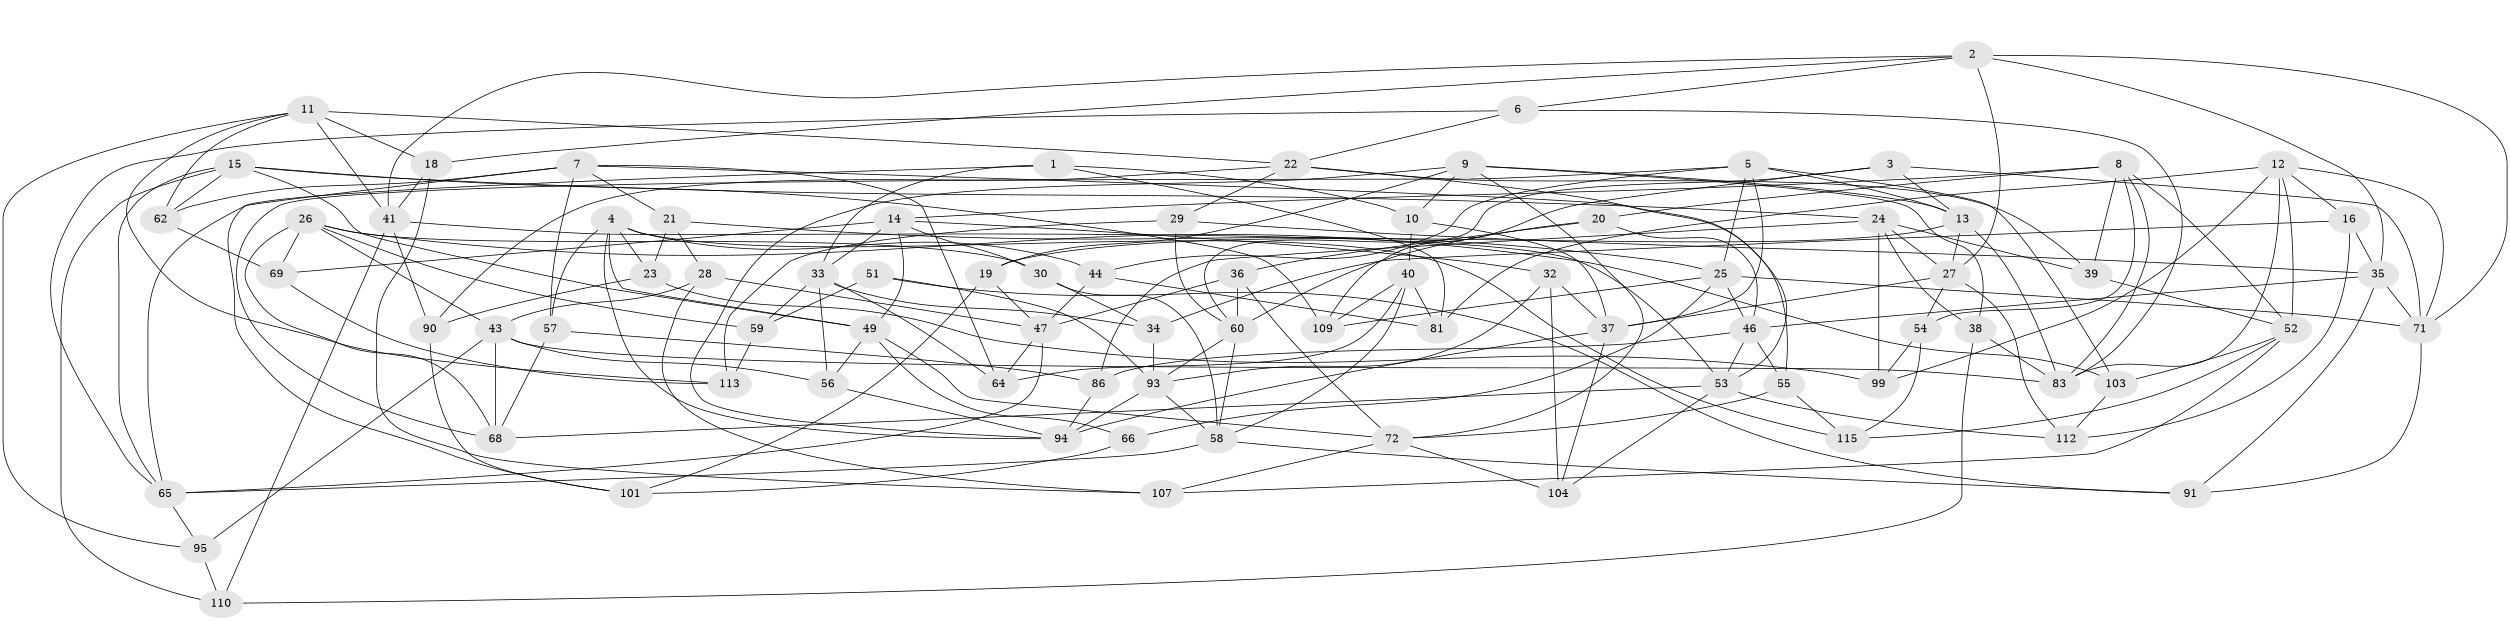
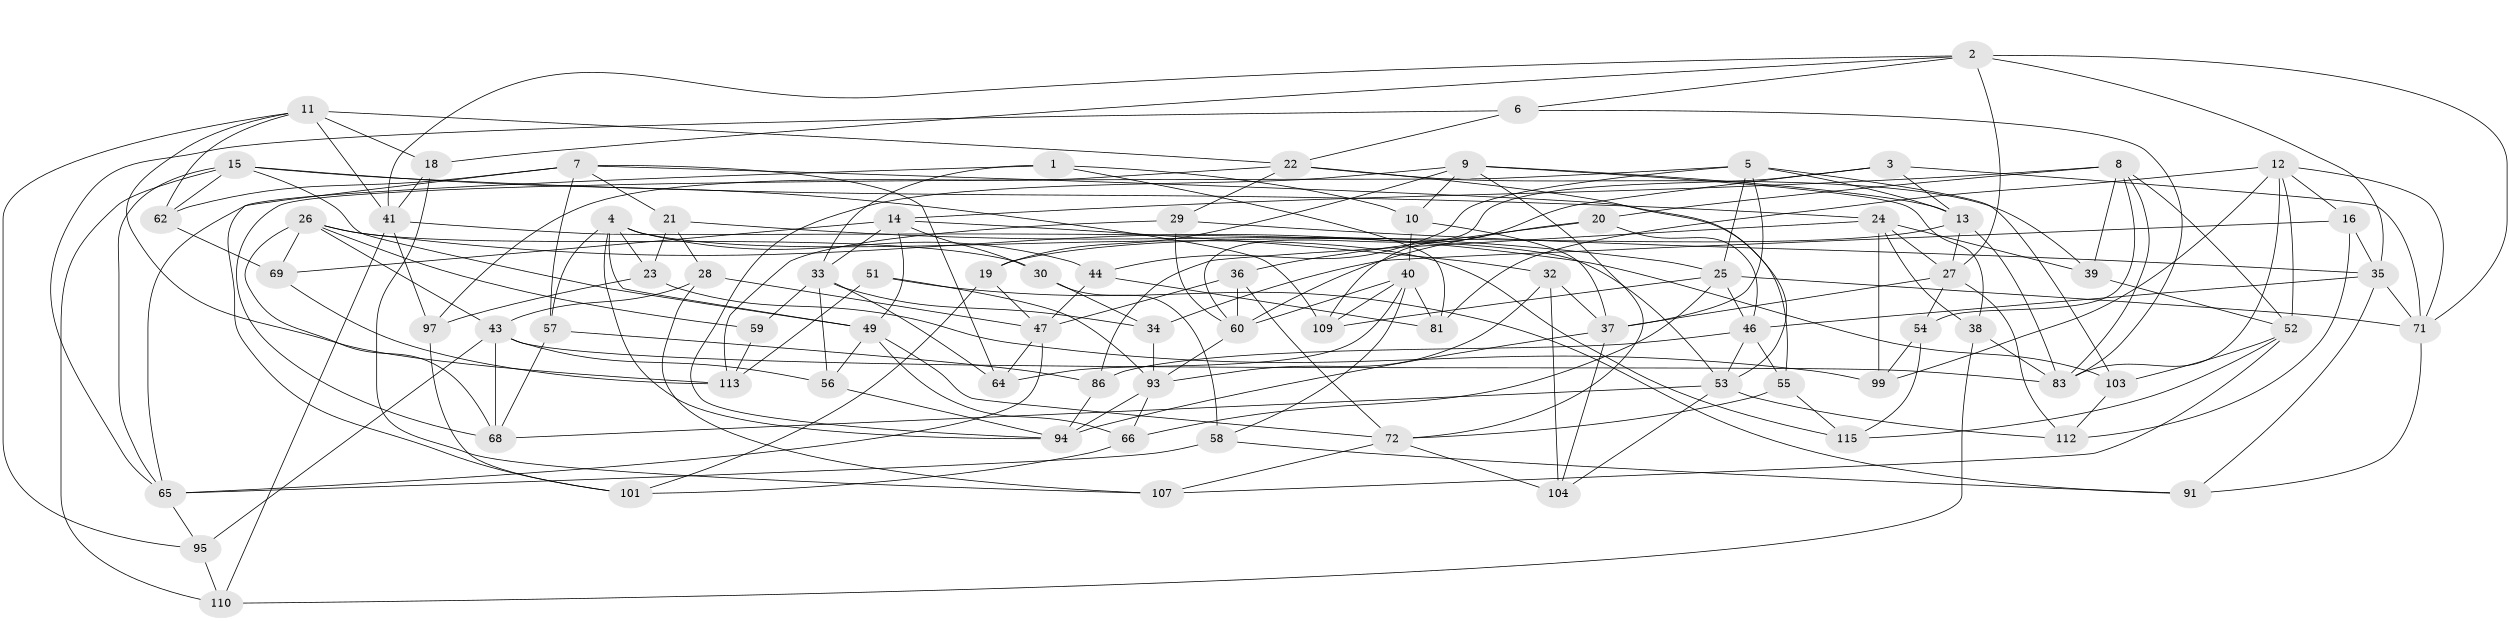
  graph {
    node [color=gray90 style=filled]
    1
    10
    33 [super="+92"]
    65 [super="+70"]
    81
    37 [super="+100"]
    40 [super="+105"]
    64
    34
    59
    56
    95
    2 [super="+75"]
    6
    18
    27 [super="+108"]
    35 [super="+42"]
    41 [super="+82"]
    71 [super="+102"]
    22 [super="+61"]
    83 [super="+97"]
    107
    54
    112
    46 [super="+89"]
    91
    53 [super="+85"]
    110
-   90
+   90 [label=97]
    13 [super="+31"]
    19
    3
    60 [super="+77"]
    109
    n35 [label=93 super="+76"]
    4 [super="+80"]
    23
    44
    49 [super="+114"]
    57
    94 [super="+106"]
    115
    99
    47 [super="+117"]
    72 [super="+116"]
    66
    68 [super="+74"]
    86
    5 [super="+48"]
    25 [super="+50"]
    103
    104
    39
    29
    55
    7 [super="+93"]
    21
    62 [super="+67"]
    101
    28
    69
    8 [super="+17"]
    14 [super="+98"]
    20
    52 [super="+87"]
    30
    32
    36
    9 [super="+79"]
    38
    58
    11 [super="+111"]
    113
    12 [super="+45"]
    16
    15 [super="+78"]
    24 [super="+88"]
    43 [super="+84"]
    26 [super="+96"]
    51
    1 -- 10
    1 -- 33
    1 -- 65
    1 -- 81
    10 -- 37
    10 -- 40
    33 -- 64
    33 -- 34
    33 -- 59
    33 -- 56
    65 -- 95
    37 -- 94
    37 -- 104
    40 -- 81
    40 -- 64
-   58 -- 60
+   40 -- 60
    40 -- 109
    40 -- 58
    34 -- n35
    59 -- 113
    56 -- 94
    95 -- 110
    2 -- 6
    2 -- 18
    2 -- 27
    2 -- 35
    2 -- 41
    2 -- 71
    6 -- 65
    6 -- 22
    6 -- 83
    18 -- 41
    18 -- 107
    27 -- 37
    27 -- 54
    27 -- 112
    35 -- 71
    35 -- 46
    35 -- 91
    41 -- 53
    41 -- 110
    41 -- 90
    71 -- 91
    22 -- 90
    22 -- 39
    22 -- 29
    22 -- 55
    54 -- 115
    54 -- 99
    46 -- 53
    46 -- 86
    46 -- 55
    53 -- 112
    53 -- 68
    53 -- 104
    90 -- 101
    13 -- 27
    13 -- 83
    13 -- 19
    19 -- 47
    19 -- 101
    3 -- 71
    3 -- 13
    3 -- 60
    3 -- 109
    60 -- n35
    n35 -- 94
-   n35 -- 58
+   n35 -- 66
    4 -- 23
    4 -- 44
    4 -- 49
    4 -- 57
    4 -- 94
    4 -- 115
    23 -- 90
    23 -- 99
    44 -- 81
    44 -- 47
    49 -- 56
    49 -- 72
    49 -- 66
    57 -- 68
    57 -- 86
    47 -- 65
    47 -- 64
    72 -- 107
    72 -- 104
    66 -- 101
    86 -- 94
    5 -- 37
    5 -- 13
    5 -- 44
    5 -- 68
    5 -- 25
    5 -- 103
    25 -- 71
    25 -- 46
    25 -- 109
    25 -- 66
    103 -- 112
    39 -- 52
    29 -- 35
    29 -- 60
    29 -- 113
    55 -- 115
    55 -- 72
    7 -- 64
    7 -- 53
    7 -- 57
    7 -- 21
    7 -- 62
    7 -- 101
    21 -- 23
    21 -- 25
    21 -- 28
    62 -- 69
    28 -- 107
    28 -- 47
    28 -- 43
    69 -- 113
    8 -- 83
    8 -- 54
    8 -- 39
    8 -- 14
    8 -- 20
    8 -- 52
    14 -- 33
    14 -- 49
    14 -- 69
    14 -- 30
    14 -- 32
    20 -- 46
    20 -- 60
    20 -- 36
    52 -- 107
    52 -- 115
    52 -- 103
    30 -- 34
    30 -- 58
    32 -- 37
    32 -- n35
    32 -- 104
    36 -- 60
    36 -- 47
    36 -- 72
    9 -- 10
    9 -- 13
    9 -- 19
    9 -- 94
    9 -- 72
    9 -- 38
    38 -- 83
    38 -- 110
    58 -- 65
    58 -- 91
    11 -- 95
    11 -- 18
    11 -- 41
    11 -- 22
    11 -- 62
    11 -- 113
    12 -- 81
    12 -- 71
    12 -- 83
    12 -- 99
    12 -- 52
    12 -- 16
    16 -- 34
    16 -- 35
    16 -- 112
    15 -- 65
    15 -- 110
    15 -- 109
    15 -- 49
    15 -- 62
    15 -- 24
    24 -- 27
    24 -- 99
    24 -- 86
    24 -- 39
    24 -- 38
    43 -- 56
    43 -- 95
    43 -- 83
    43 -- 68
    26 -- 59
    26 -- 68
    26 -- 103
    26 -- 69
    26 -- 30
    26 -- 43
-   51 -- 59
+   51 -- 113
    51 -- 91
    51 -- n35
  }
